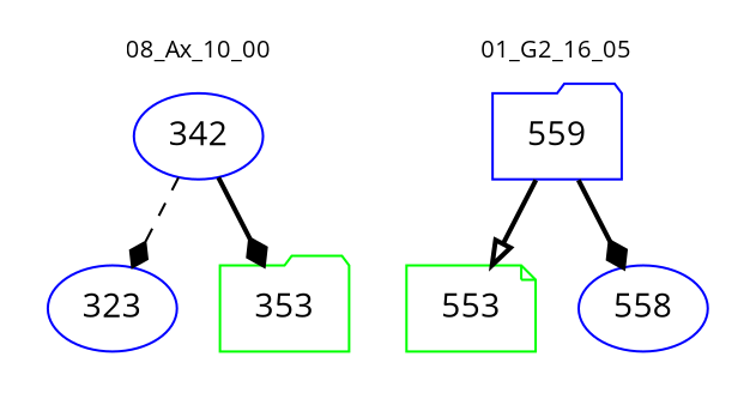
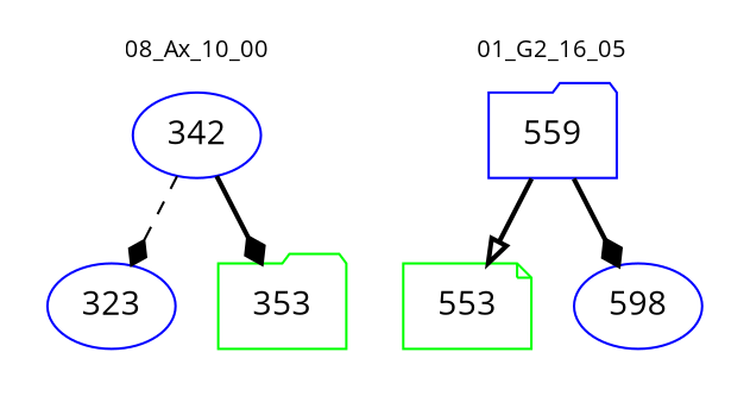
  digraph {
    fontname="Open Sans"
    node [color=blue fontname="Open Sans" shape=ellipse]
    edge [arrowhead=diamond color=black fontname="Open Sans" style=bold]
    n1 [label=342]
    n2 [label=323]
    n3 [color=green label=353 shape=folder]
    n4 [label=559 shape=folder]
    n5 [color=green label=553 shape=note]
-   n6 [label=558]
+   n6 [label=598]
    subgraph cluster_1 {
      color=white
      fontsize=10
      label="08_Ax_10_00"
      n1
      n2
      n3
    }
    subgraph cluster_2 {
      color=white
      fontsize=10
      label="01_G2_16_05"
      n4
      n5
      n6
    }
    n1 -> n2 [style=dashed]
    n1 -> n3
    n4 -> n5 [arrowhead=onormal]
    n4 -> n6
  }
